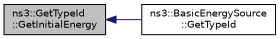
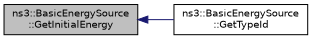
  digraph {
    rankdir=LR
    node [color=black fontname=Helvetica fontsize=10 shape=record style=filled]
-   n1 [fillcolor=grey75 fontcolor=black height=0.2 label="ns3::GetTypeId\l::GetInitialEnergy" width=0.4]
+   n1 [fillcolor=grey75 fontcolor=black height=0.2 label="ns3::BasicEnergySource\l::GetInitialEnergy" width=0.4]
    n2 [fillcolor=white height=0.2 label="ns3::BasicEnergySource\l::GetTypeId" width=0.4]
    n1 -> n2 [color=midnightblue dir=back fontname=Helvetica fontsize=10 labelfontname=Helvetica labelfontsize=10 style=solid]
  }
